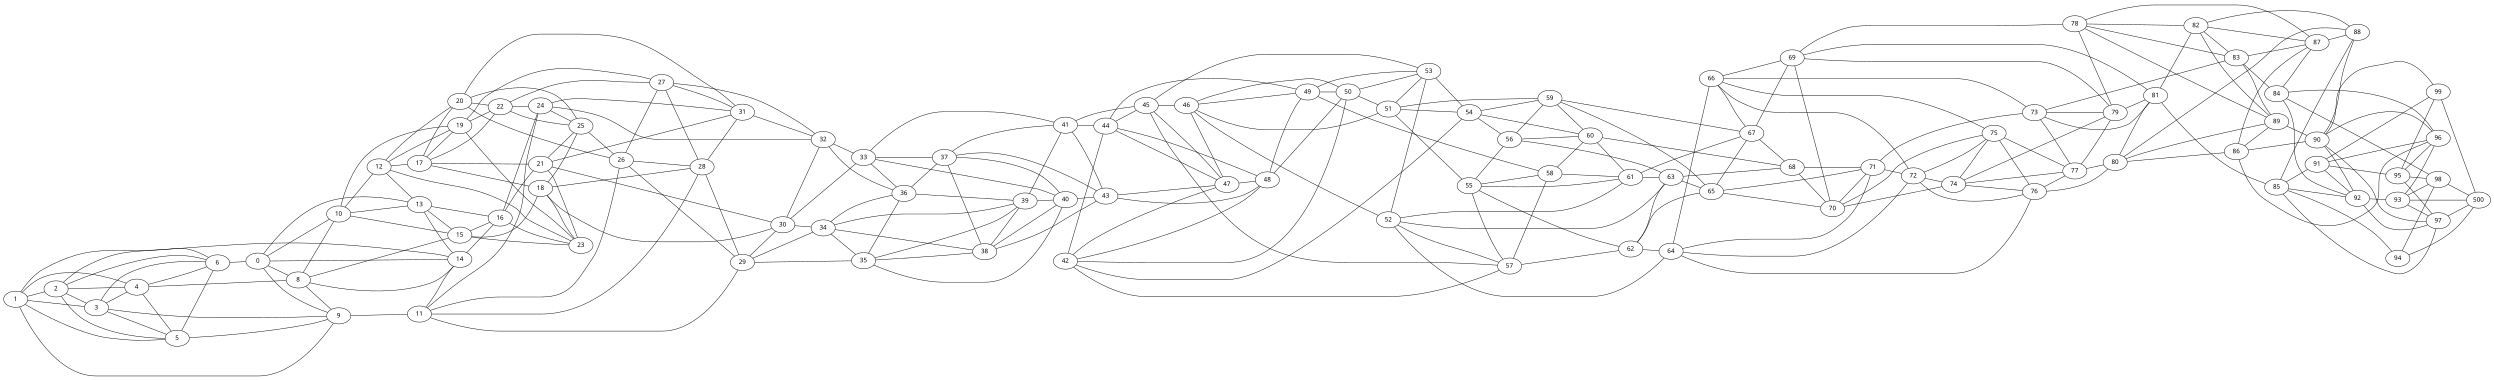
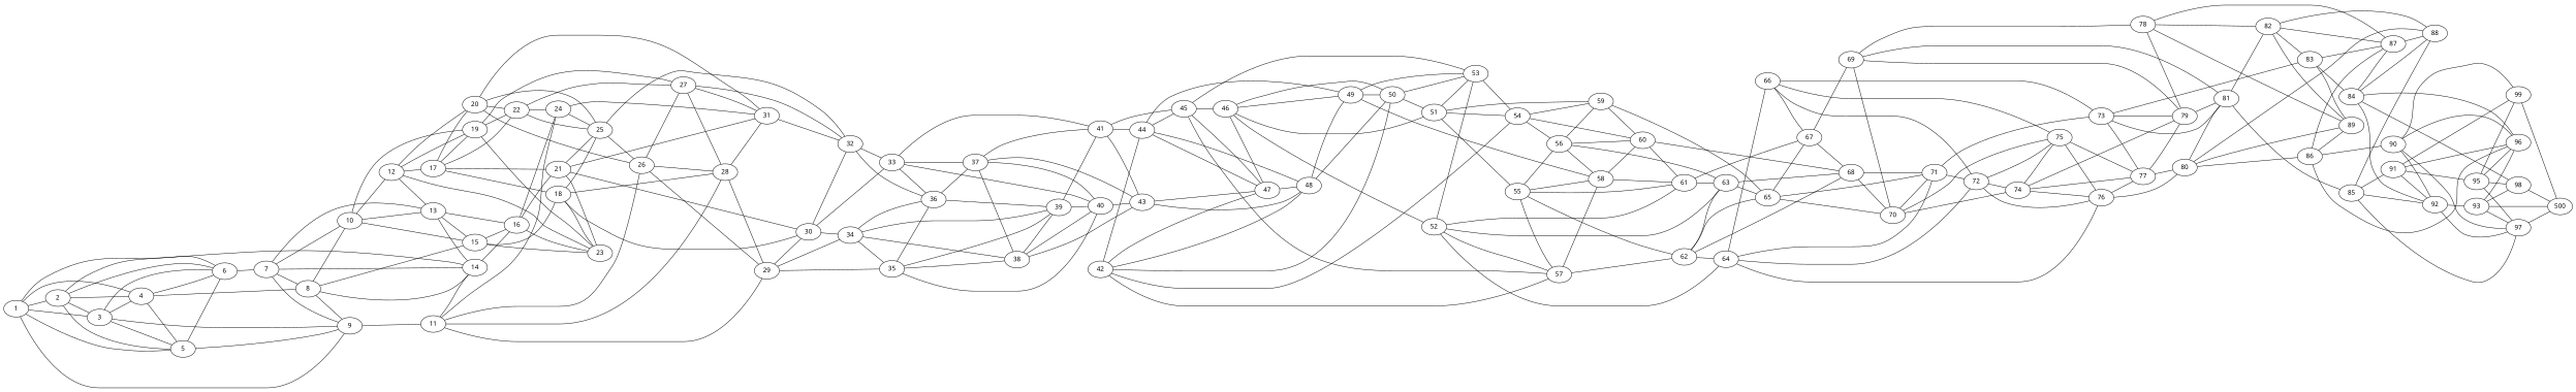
  graph {
    fontname="Noto Sans"
    rankdir=LR
    node [fontname="Noto Sans"]
    edge [fontname="Noto Sans"]
    1
    2
    3
    4
    5
    6
    9
    14
    8
-   7 [label=0]
+   7
    11
    16
    10
    15
    13
    12
    19
    23
    18
    24
    26
    28
    29
    17
    20
    22
    27
    25
    31
    32
    30
    34
    35
    21
    33
    36
    38
    39
    40
    37
    41
    43
    44
    45
    47
    48
    49
    57
    46
    53
    50
    58
    42
    54
    51
    59
    56
    60
    62
    52
    55
    61
    63
    64
    65
    67
    68
    66
    71
    72
    76
    70
    69
    73
    75
    74
    77
    80
    78
    79
    81
    83
    82
    87
    89
    85
    84
    86
    88
    90
    96
    92
    91
-   94
    97
    98
    93
    n98 [label=500]
    99
    95
    1 -- 2
    1 -- 3
    1 -- 4
    1 -- 5
    1 -- 6
    1 -- 9
    2 -- 3
    2 -- 4
    2 -- 5
    2 -- 6
    2 -- 14
    3 -- 4
    3 -- 5
    3 -- 6
    3 -- 9
    4 -- 5
    4 -- 6
    4 -- 8
    5 -- 6
    5 -- 9
    6 -- 7
    9 -- 11
    14 -- 16
    8 -- 9
    8 -- 14
    8 -- 10
    8 -- 15
    7 -- 9
    7 -- 14
    7 -- 8
    7 -- 10
    7 -- 13
    11 -- 14
    11 -- 24
    11 -- 26
    11 -- 28
    11 -- 29
    16 -- 23
    16 -- 24
    16 -- 21
    10 -- 15
    10 -- 13
    10 -- 12
    10 -- 19
    15 -- 16
    15 -- 23
    15 -- 18
    13 -- 14
    13 -- 16
    13 -- 15
    12 -- 13
    12 -- 19
    12 -- 23
    12 -- 17
    12 -- 20
    19 -- 23
    19 -- 22
    19 -- 27
    18 -- 23
    18 -- 28
    18 -- 25
    18 -- 30
    24 -- 25
    24 -- 31
-   24 -- 32
+   25 -- 32
    26 -- 28
    26 -- 29
    26 -- 27
    28 -- 29
    28 -- 31
    29 -- 30
    29 -- 34
    29 -- 35
    17 -- 19
    17 -- 18
    17 -- 20
    17 -- 22
    17 -- 21
    20 -- 26
    20 -- 22
    20 -- 25
    20 -- 31
    22 -- 24
    22 -- 27
    22 -- 25
    27 -- 28
    27 -- 31
    27 -- 32
    25 -- 26
    31 -- 32
    32 -- 33
    32 -- 36
    30 -- 32
    30 -- 34
    30 -- 33
    34 -- 35
    34 -- 36
    34 -- 38
    34 -- 39
    35 -- 36
    35 -- 38
    35 -- 39
    35 -- 40
    21 -- 23
    21 -- 25
    21 -- 31
    21 -- 30
    33 -- 36
    33 -- 40
    33 -- 37
    33 -- 41
    36 -- 39
    36 -- 37
    38 -- 39
    38 -- 40
    38 -- 43
    39 -- 40
    39 -- 41
    40 -- 43
    37 -- 38
    37 -- 40
    37 -- 41
    37 -- 43
    41 -- 43
    41 -- 44
    41 -- 45
    43 -- 47
    43 -- 48
    44 -- 45
    44 -- 47
    44 -- 48
    44 -- 49
    45 -- 47
    45 -- 57
    45 -- 46
    45 -- 53
    47 -- 48
    48 -- 49
    48 -- 50
    49 -- 53
    49 -- 50
    49 -- 58
    57 -- 58
    57 -- 62
    46 -- 47
    46 -- 49
    46 -- 50
    46 -- 51
    46 -- 52
    53 -- 54
    50 -- 53
    50 -- 51
    58 -- 60
    58 -- 61
    42 -- 44
    42 -- 47
    42 -- 48
    42 -- 57
    42 -- 50
    42 -- 54
    54 -- 59
    54 -- 56
    54 -- 60
    51 -- 53
    51 -- 54
    51 -- 59
    51 -- 55
    59 -- 60
    59 -- 65
-   59 -- 67
+   56 -- 58
    56 -- 59
    56 -- 60
    56 -- 63
    60 -- 61
    60 -- 68
    62 -- 63
    62 -- 64
    62 -- 65
+   62 -- 68
    52 -- 57
    52 -- 53
    52 -- 61
    52 -- 63
    52 -- 64
    55 -- 57
    55 -- 58
    55 -- 56
    55 -- 62
    55 -- 61
    61 -- 63
    61 -- 67
    63 -- 65
    63 -- 68
    64 -- 66
    64 -- 71
    64 -- 72
    64 -- 76
    65 -- 67
    65 -- 71
    65 -- 70
    67 -- 68
    67 -- 69
    68 -- 71
    68 -- 70
    66 -- 67
    66 -- 72
-   66 -- 69
    66 -- 73
    66 -- 75
    71 -- 72
    71 -- 73
    72 -- 76
    72 -- 75
    72 -- 74
    76 -- 77
    76 -- 80
    70 -- 71
    70 -- 75
    70 -- 74
    69 -- 70
    69 -- 78
    69 -- 79
    69 -- 81
    73 -- 77
    73 -- 79
    73 -- 81
    73 -- 83
    75 -- 76
    75 -- 77
    74 -- 76
    74 -- 75
    74 -- 77
    74 -- 79
    77 -- 80
    77 -- 79
    80 -- 81
    80 -- 89
    80 -- 86
    80 -- 88
    78 -- 79
-   78 -- 83
    78 -- 82
    78 -- 87
    78 -- 89
    79 -- 81
    81 -- 82
    81 -- 85
    83 -- 87
    83 -- 89
    83 -- 84
    82 -- 83
    82 -- 87
    82 -- 89
    82 -- 88
    87 -- 88
-   89 -- 90
    85 -- 88
    85 -- 92
    85 -- 91
-   85 -- 94
    85 -- 97
    84 -- 87
-   90 -- 88
+   84 -- 88
    84 -- 96
    84 -- 92
    84 -- 98
    86 -- 87
    86 -- 89
    86 -- 90
    86 -- 96
    90 -- 96
    90 -- 92
    90 -- 97
    90 -- 99
    92 -- 97
    92 -- 93
    91 -- 96
    91 -- 92
    91 -- 99
    91 -- 95
-   94 -- 98
-   94 -- n98
    97 -- n98
    98 -- n98
    93 -- 96
    93 -- 97
    93 -- 98
    93 -- n98
    99 -- n98
    95 -- 96
    95 -- 97
    95 -- 98
    95 -- 99
  }
